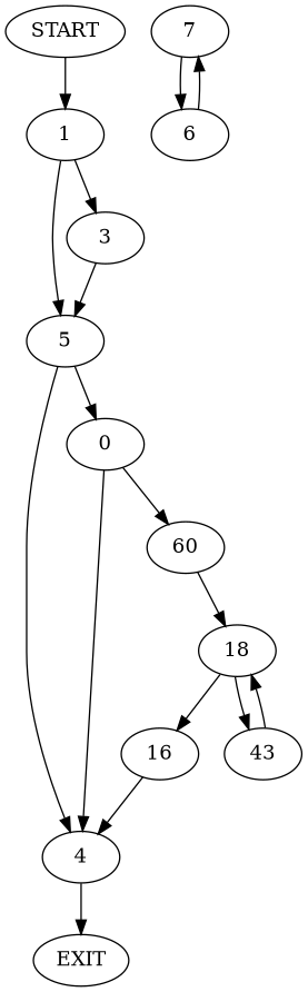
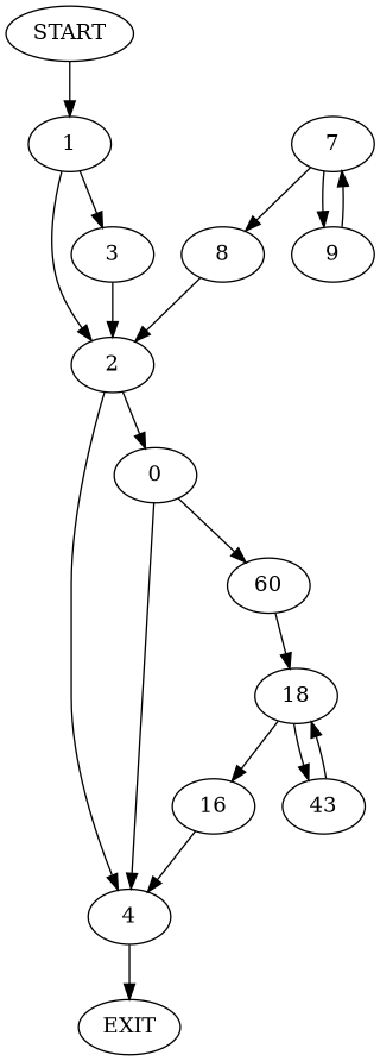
  digraph {
    fontname="DejaVu Serif"
    node [fontname="DejaVu Serif"]
    edge [fontname="DejaVu Serif"]
    n1 [label=START]
    1
-   2 [label=5]
+   2
    3
    n5 [label=EXIT]
    4
    n7 [label=0]
    n8 [label=60]
    n9 [label=18]
    7
-   9 [label=6]
+   8
+   9
    n13 [label=16]
    n14 [label=43]
    n1 -> 1
    1 -> 2
    1 -> 3
    2 -> 4
    2 -> n7
    3 -> 2
    4 -> n5
    n7 -> 4
    n7 -> n8
    n8 -> n9
    n9 -> n13
    n9 -> n14
+   7 -> 8
    7 -> 9
+   8 -> 2
    9 -> 7
    n13 -> 4
    n14 -> n9
  }
